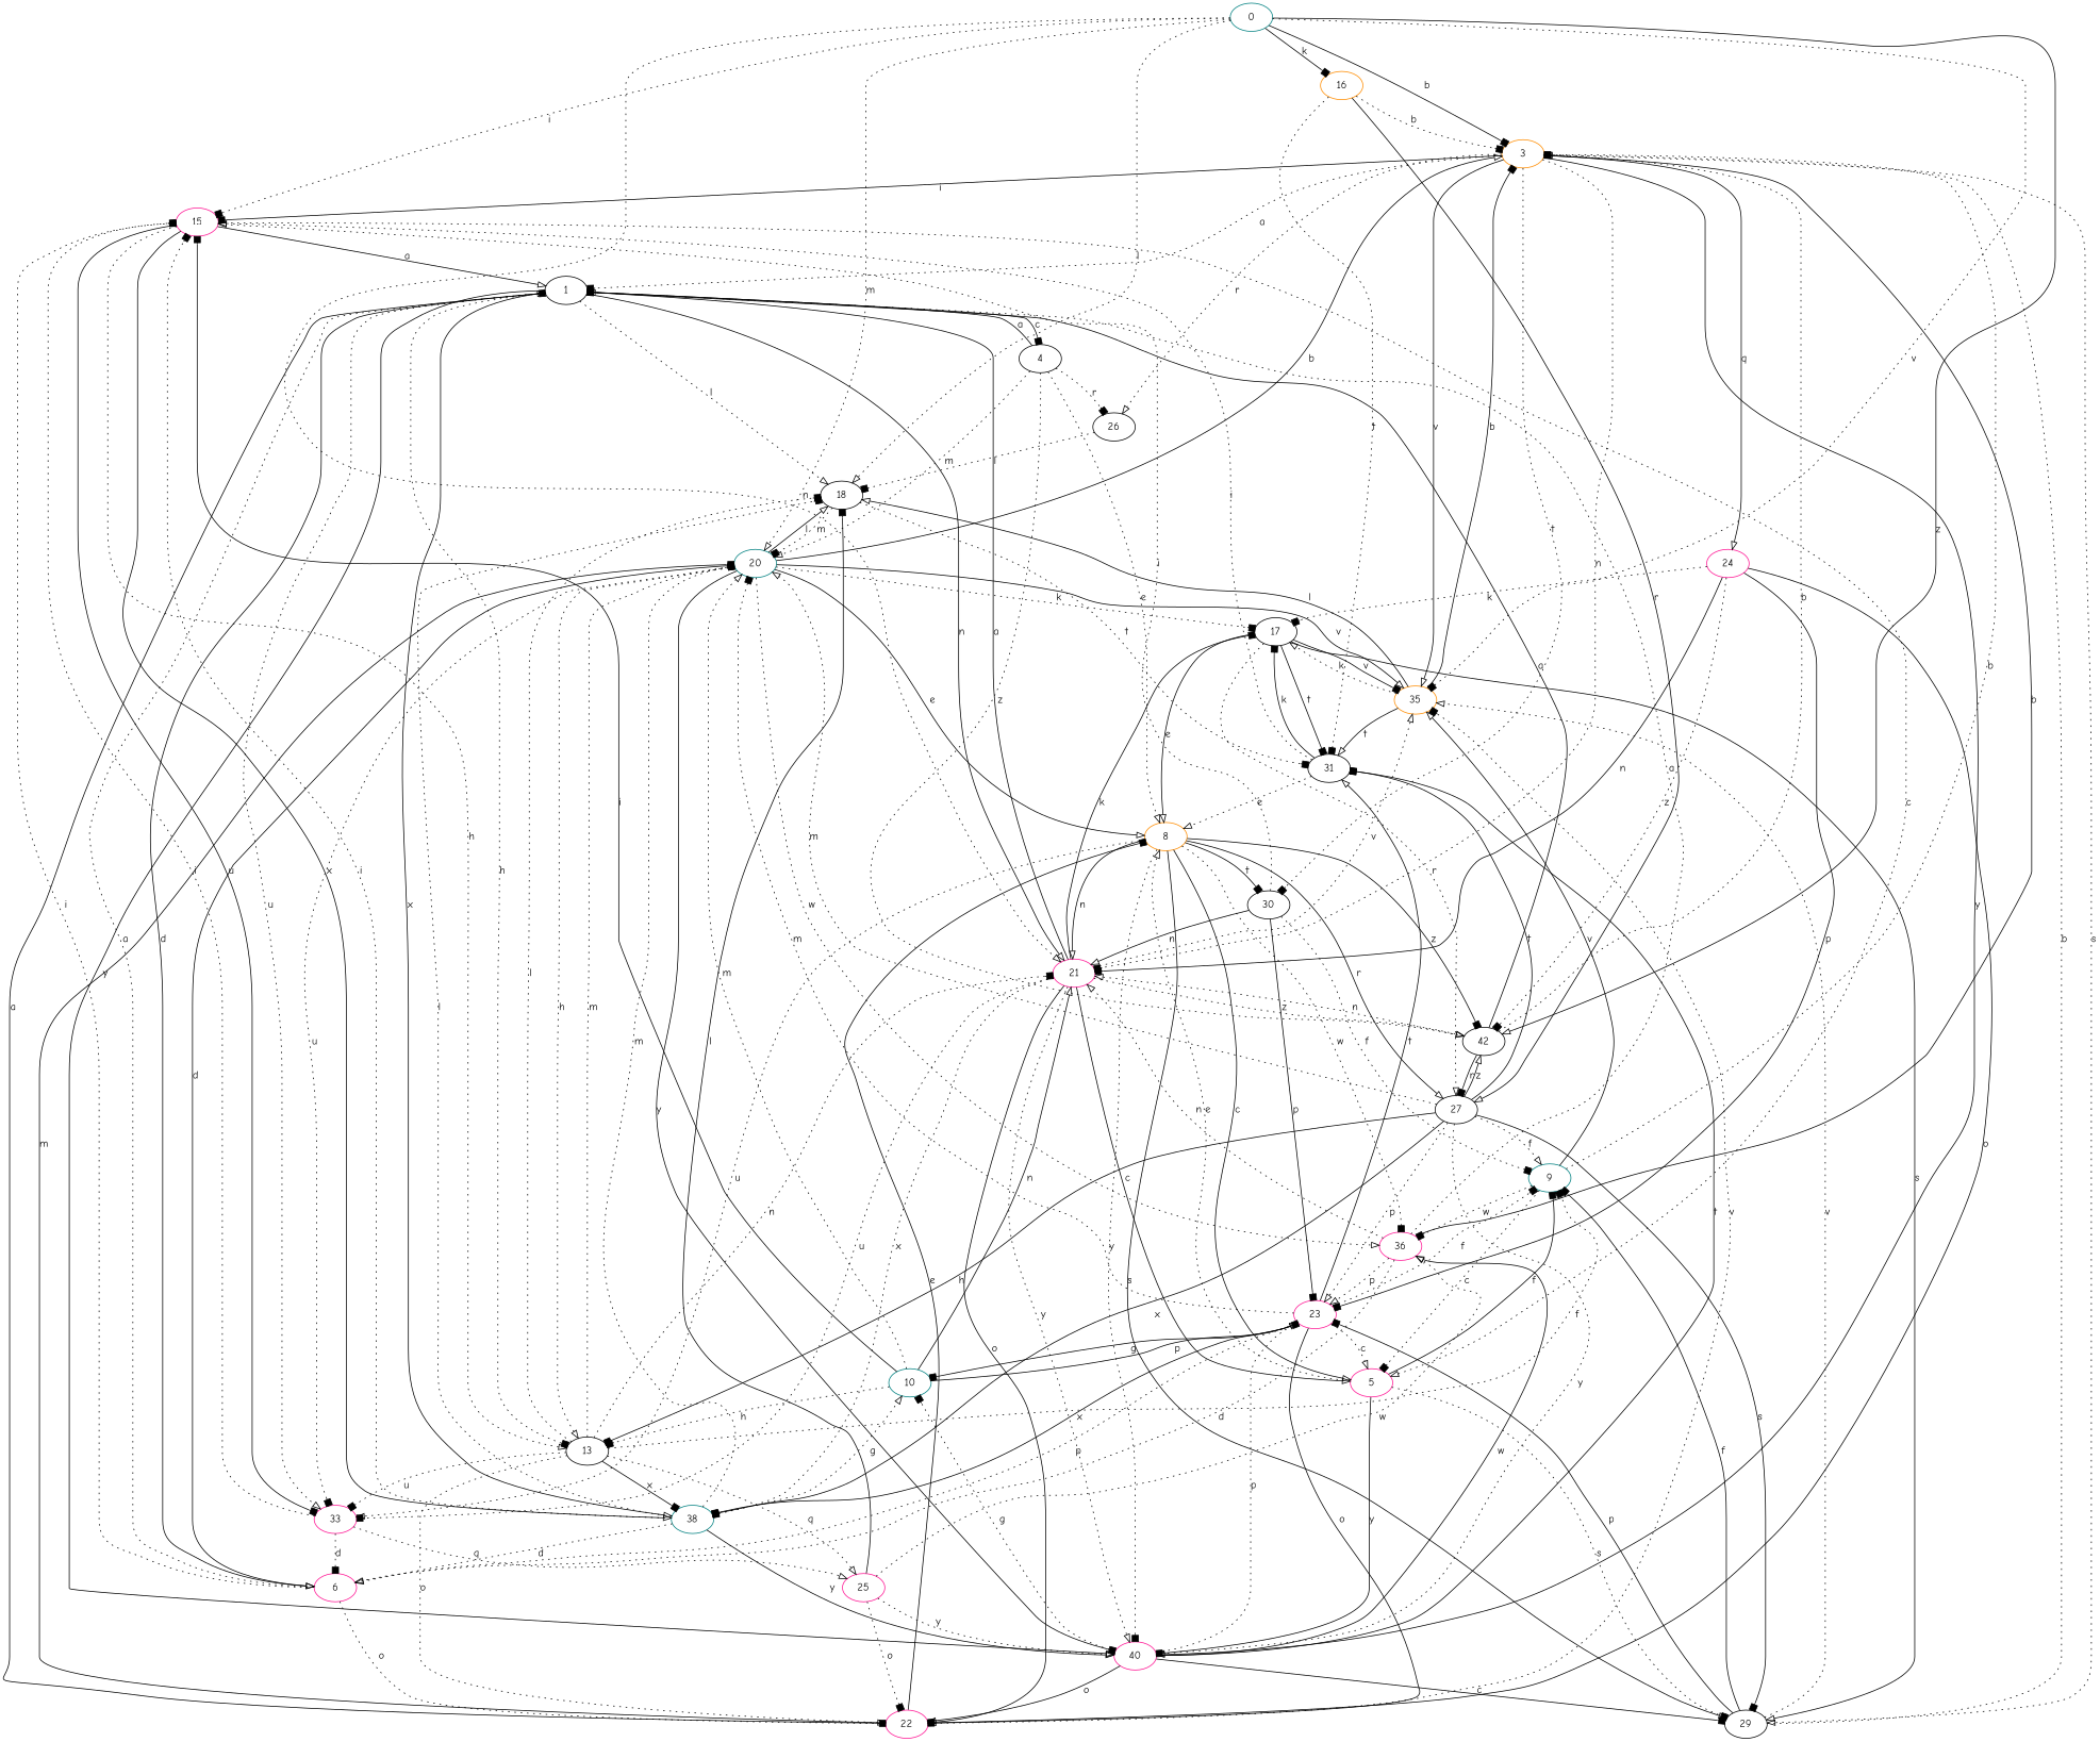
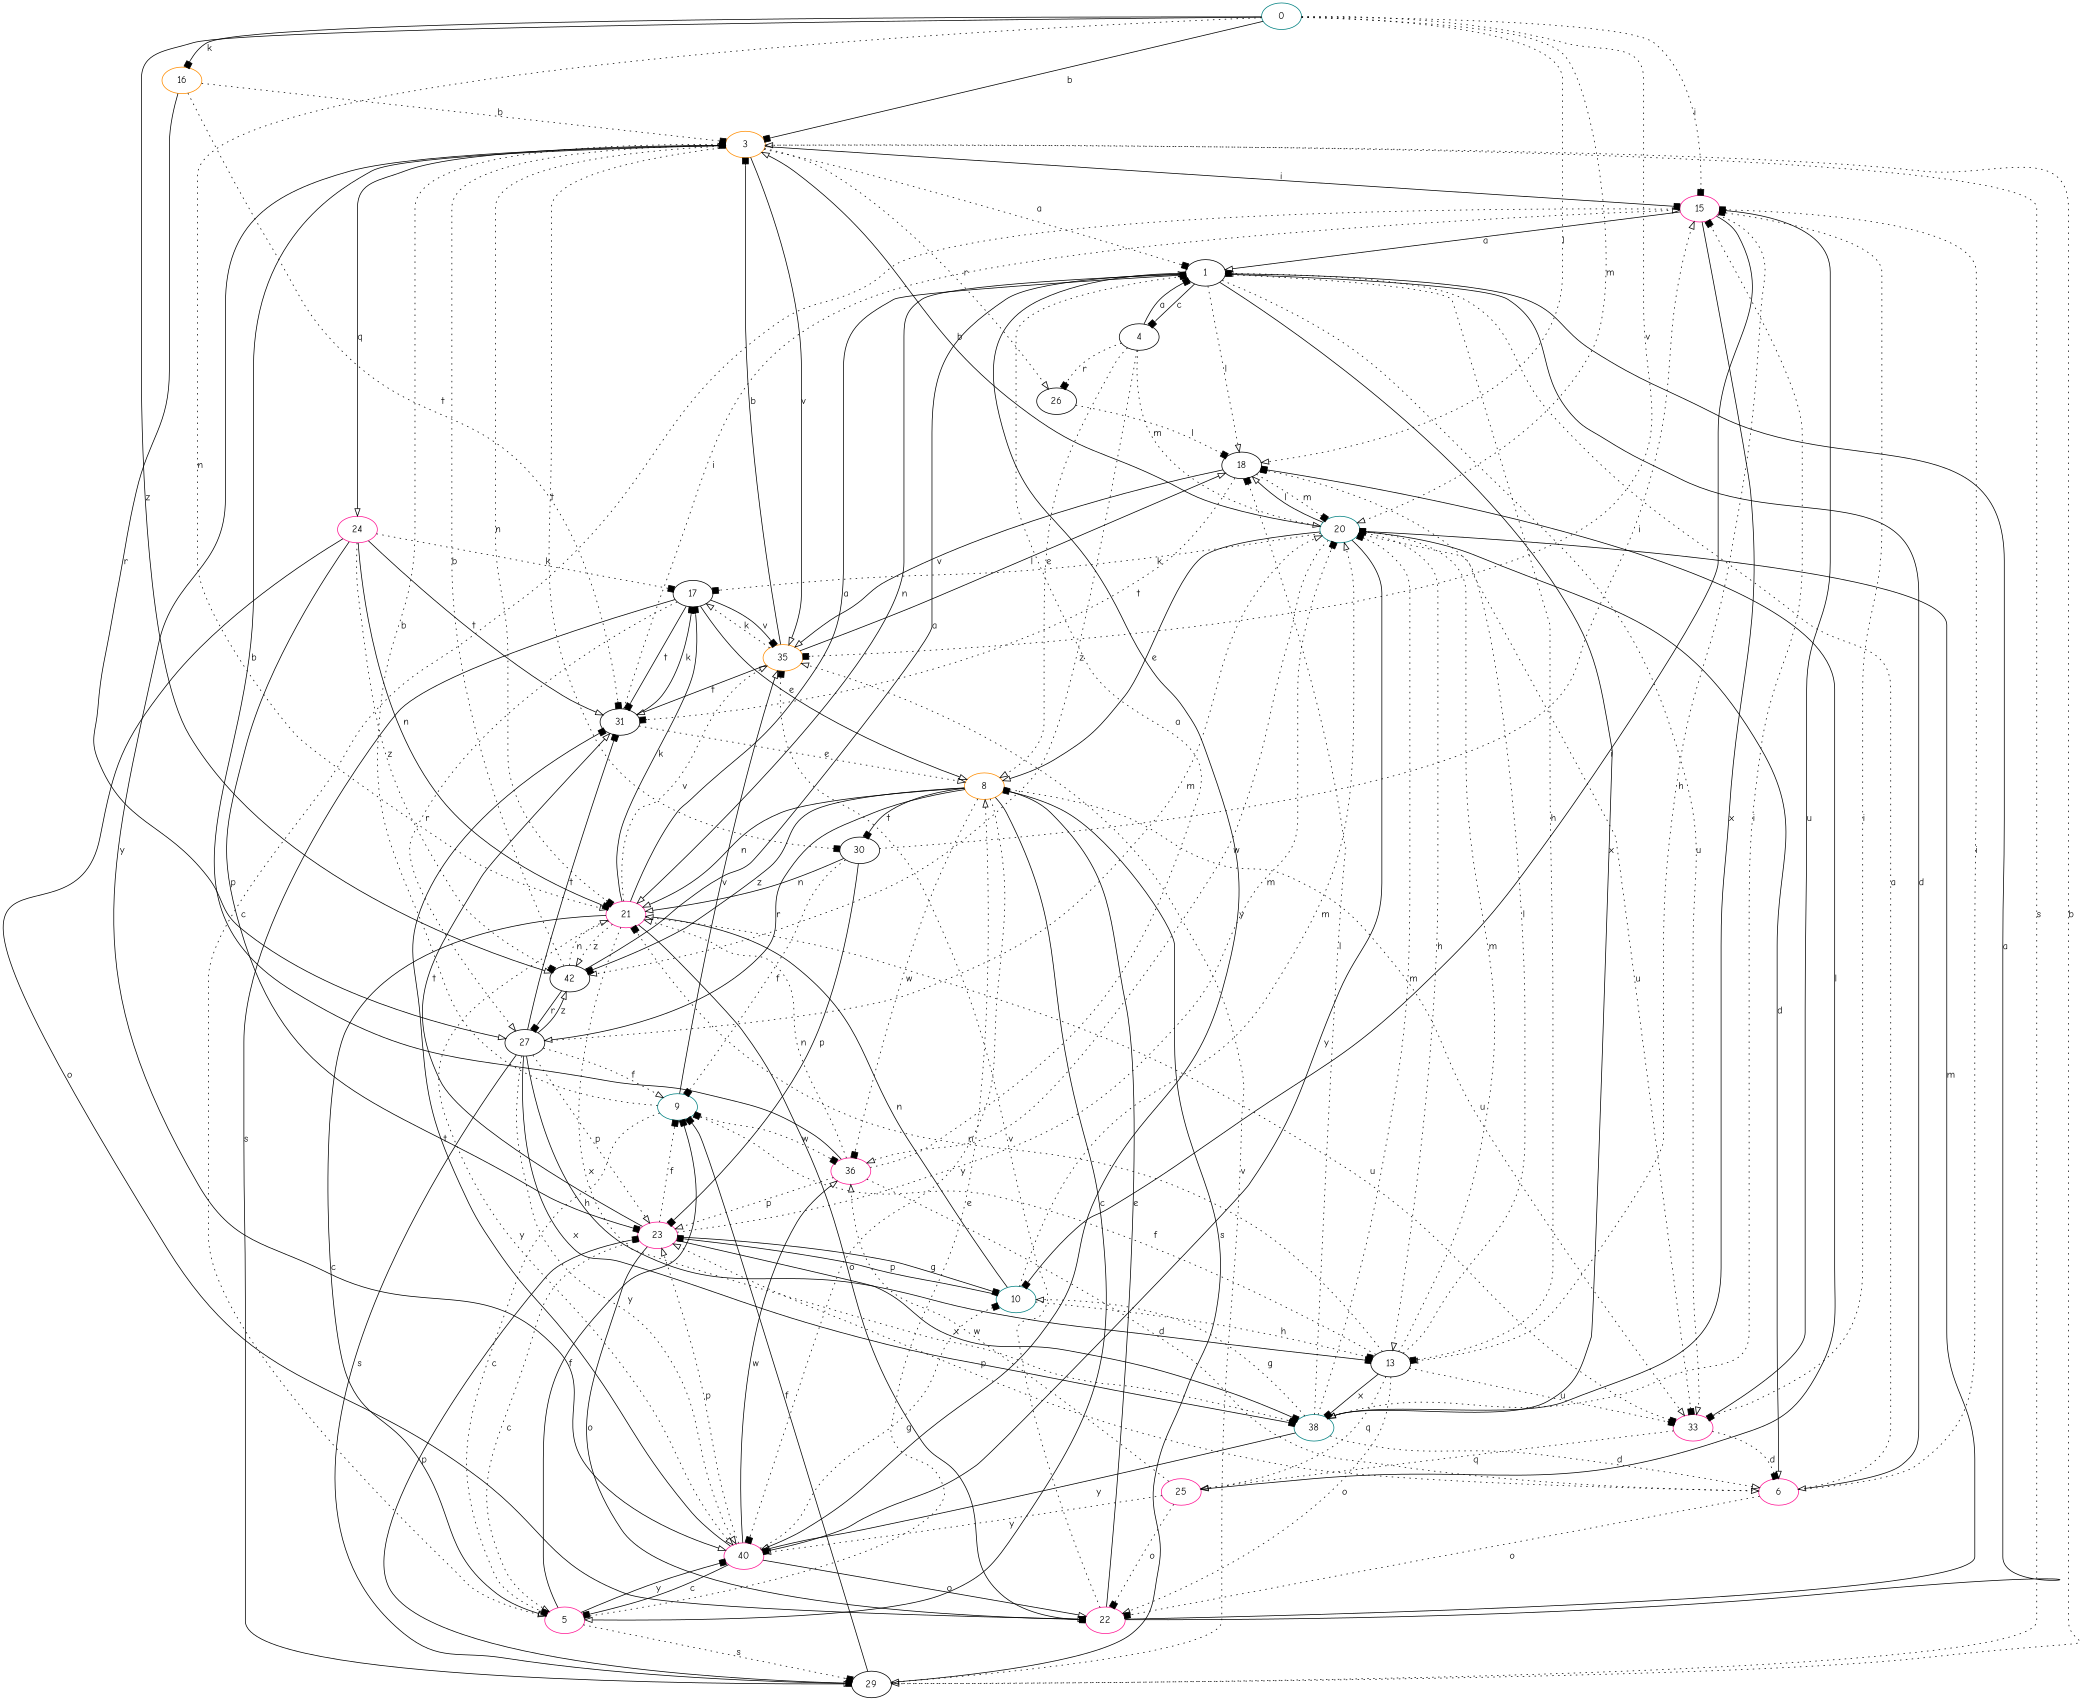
  strict digraph {
    fontname="Comic Neue"
    node [color=deeppink fontname="Comic Neue"]
    edge [arrowhead=box fontname="Comic Neue" style=dotted]
    0 [color=teal]
    3 [color=darkorange]
    15
    16 [color=darkorange]
    18 [color=black]
    20 [color=teal]
    21
    35 [color=darkorange]
    42 [color=black]
    1 [color=black]
    40
    24
    26 [color=black]
    29 [color=black]
    30 [color=black]
    13 [color=black]
    33
    38 [color=teal]
    5
    27 [color=black]
    31 [color=black]
    6
    8 [color=darkorange]
    36
    17 [color=black]
    22
    4 [color=black]
    23
    9 [color=teal]
    25
    10 [color=teal]
    0 -> 3 [label=b style=solid]
    0 -> 15 [label=i]
    0 -> 16 [label=k style=solid]
    0 -> 18 [arrowhead=onormal label=l]
    0 -> 20 [arrowhead=onormal label=m]
    0 -> 21 [arrowhead=onormal label=n]
    0 -> 35 [label=v]
    0 -> 42 [arrowhead=onormal label=z style=solid]
    3 -> 15 [label=i style=solid]
    3 -> 21 [label=n]
    3 -> 35 [arrowhead=onormal label=v style=solid]
    3 -> 1 [label=a]
    3 -> 40 [arrowhead=onormal label=y style=solid]
    3 -> 24 [arrowhead=onormal label=q style=solid]
    3 -> 26 [arrowhead=onormal label=r]
    3 -> 29 [arrowhead=onormal label=s]
    3 -> 30 [label=t]
    15 -> 1 [arrowhead=onormal label=a style=solid]
    15 -> 13 [arrowhead=onormal label=h]
    15 -> 33 [label=u style=solid]
    15 -> 38 [arrowhead=onormal label=x style=solid]
    15 -> 5 [arrowhead=onormal label=c]
    16 -> 3 [label=b]
    16 -> 27 [arrowhead=onormal label=r style=solid]
    16 -> 31 [label=t]
    18 -> 20 [label=m]
-   20 -> 35 [arrowhead=onormal label=v style=solid]
+   18 -> 35 [arrowhead=onormal label=v style=solid]
    18 -> 31 [label=t]
    20 -> 3 [arrowhead=onormal label=b style=solid]
    20 -> 18 [arrowhead=onormal label=l style=solid]
    20 -> 40 [label=y style=solid]
    20 -> 13 [arrowhead=onormal label=h]
    20 -> 33 [label=u]
    20 -> 6 [arrowhead=onormal label=d style=solid]
    20 -> 8 [arrowhead=onormal label=e style=solid]
    20 -> 36 [arrowhead=onormal label=w]
    20 -> 17 [label=k]
    21 -> 35 [arrowhead=onormal label=v]
    21 -> 42 [arrowhead=onormal label=z]
    21 -> 1 [label=a style=solid]
    21 -> 40 [arrowhead=onormal label=y]
    21 -> 33 [label=u]
    21 -> 38 [label=x]
    21 -> 5 [arrowhead=onormal label=c style=solid]
    21 -> 17 [label=k style=solid]
    21 -> 22 [label=o style=solid]
    35 -> 3 [label=b style=solid]
    35 -> 18 [arrowhead=onormal label=l style=solid]
    35 -> 31 [arrowhead=onormal label=t style=solid]
    35 -> 17 [arrowhead=onormal label=k]
    42 -> 3 [label=b]
    42 -> 21 [arrowhead=onormal label=n]
    42 -> 1 [arrowhead=onormal label=a style=solid]
    42 -> 27 [label=r style=solid]
    1 -> 18 [arrowhead=onormal label=l]
    1 -> 21 [arrowhead=onormal label=n style=solid]
    1 -> 40 [arrowhead=onormal label=y style=solid]
    1 -> 13 [label=h]
    1 -> 33 [arrowhead=onormal label=u]
    1 -> 38 [arrowhead=onormal label=x style=solid]
    1 -> 6 [arrowhead=onormal label=d style=solid]
    1 -> 4 [label=c style=solid]
-   40 -> 29 [label=c style=solid]
+   40 -> 5 [label=c style=solid]
    40 -> 31 [label=t style=solid]
    40 -> 36 [arrowhead=onormal label=w style=solid]
    40 -> 22 [arrowhead=onormal label=o style=solid]
    40 -> 23 [arrowhead=onormal label=p]
    40 -> 10 [label=g]
    24 -> 21 [label=n style=solid]
    24 -> 42 [label=z]
+   24 -> 31 [arrowhead=onormal label=t style=solid]
    24 -> 17 [label=k]
    24 -> 22 [arrowhead=onormal label=o style=solid]
    24 -> 23 [label=p style=solid]
    26 -> 18 [label=l]
    29 -> 3 [arrowhead=onormal label=b]
    29 -> 35 [arrowhead=onormal label=v]
    29 -> 23 [label=p style=solid]
    29 -> 9 [label=f style=solid]
    30 -> 15 [arrowhead=onormal label=i]
    30 -> 21 [arrowhead=onormal label=n style=solid]
    30 -> 23 [label=p style=solid]
    30 -> 9 [label=f]
    13 -> 18 [label=l]
    13 -> 20 [label=m]
    13 -> 21 [label=n]
    13 -> 33 [label=u]
    13 -> 38 [label=x style=solid]
    13 -> 22 [arrowhead=onormal label=o]
    13 -> 9 [label=f]
    13 -> 25 [arrowhead=onormal label=q]
    33 -> 15 [label=i]
    33 -> 6 [label=d]
    33 -> 25 [arrowhead=onormal label=q]
    38 -> 15 [label=i]
    38 -> 18 [label=l]
    38 -> 20 [label=m]
    38 -> 40 [arrowhead=onormal label=y style=solid]
    38 -> 6 [arrowhead=onormal label=d]
    38 -> 10 [arrowhead=onormal label=g]
    5 -> 40 [label=y style=solid]
    5 -> 29 [label=s]
    5 -> 8 [arrowhead=onormal label=e]
    5 -> 9 [label=f style=solid]
    27 -> 20 [arrowhead=onormal label=m]
    27 -> 42 [arrowhead=onormal label=z style=solid]
    27 -> 40 [arrowhead=onormal label=y]
    27 -> 29 [label=s style=solid]
    27 -> 13 [label=h style=solid]
    27 -> 38 [label=x style=solid]
    27 -> 31 [label=t style=solid]
    27 -> 23 [arrowhead=onormal label=p]
    27 -> 9 [arrowhead=onormal label=f]
    31 -> 15 [arrowhead=onormal label=i]
    31 -> 8 [arrowhead=onormal label=e]
    31 -> 17 [label=k style=solid]
    6 -> 15 [label=i]
    6 -> 1 [label=a]
    6 -> 22 [label=o]
    6 -> 23 [arrowhead=onormal label=p]
    8 -> 21 [arrowhead=onormal label=n style=solid]
    8 -> 42 [label=z style=solid]
    8 -> 40 [label=y]
    8 -> 29 [arrowhead=onormal label=s style=solid]
    8 -> 30 [label=t style=solid]
    8 -> 33 [arrowhead=onormal label=u]
    8 -> 5 [arrowhead=onormal label=c style=solid]
    8 -> 27 [arrowhead=onormal label=r style=solid]
    8 -> 36 [label=w]
    36 -> 3 [arrowhead=onormal label=b style=solid]
    36 -> 21 [arrowhead=onormal label=n]
    36 -> 1 [label=a]
    36 -> 6 [arrowhead=onormal label=d]
    36 -> 23 [arrowhead=onormal label=p]
    17 -> 35 [label=v style=solid]
    17 -> 29 [arrowhead=onormal label=s style=solid]
    17 -> 27 [arrowhead=onormal label=r]
    17 -> 31 [label=t style=solid]
    17 -> 8 [arrowhead=onormal label=e style=solid]
    22 -> 20 [label=m style=solid]
    22 -> 35 [label=v]
    22 -> 1 [arrowhead=onormal label=a style=solid]
    22 -> 8 [label=e style=solid]
    4 -> 20 [arrowhead=onormal label=m]
    4 -> 42 [arrowhead=onormal label=z]
    4 -> 1 [label=a style=solid]
    4 -> 26 [label=r]
    4 -> 8 [arrowhead=onormal label=e]
    23 -> 20 [label=m]
    23 -> 38 [label=x style=solid]
    23 -> 5 [arrowhead=onormal label=c]
    23 -> 31 [arrowhead=onormal label=t style=solid]
    23 -> 22 [label=o style=solid]
    23 -> 9 [label=f]
    23 -> 10 [label=g style=solid]
    9 -> 3 [label=b]
    9 -> 35 [arrowhead=onormal label=v style=solid]
    9 -> 5 [label=c]
    9 -> 36 [label=w]
    25 -> 18 [label=l style=solid]
    25 -> 40 [arrowhead=onormal label=y]
    25 -> 36 [arrowhead=onormal label=w]
    25 -> 22 [label=o]
-   10 -> 15 [label=i style=solid]
+   15 -> 10 [label=i style=solid]
    10 -> 20 [arrowhead=onormal label=m]
    10 -> 21 [arrowhead=onormal label=n style=solid]
    10 -> 13 [label=h]
    10 -> 23 [label=p style=solid]
  }
